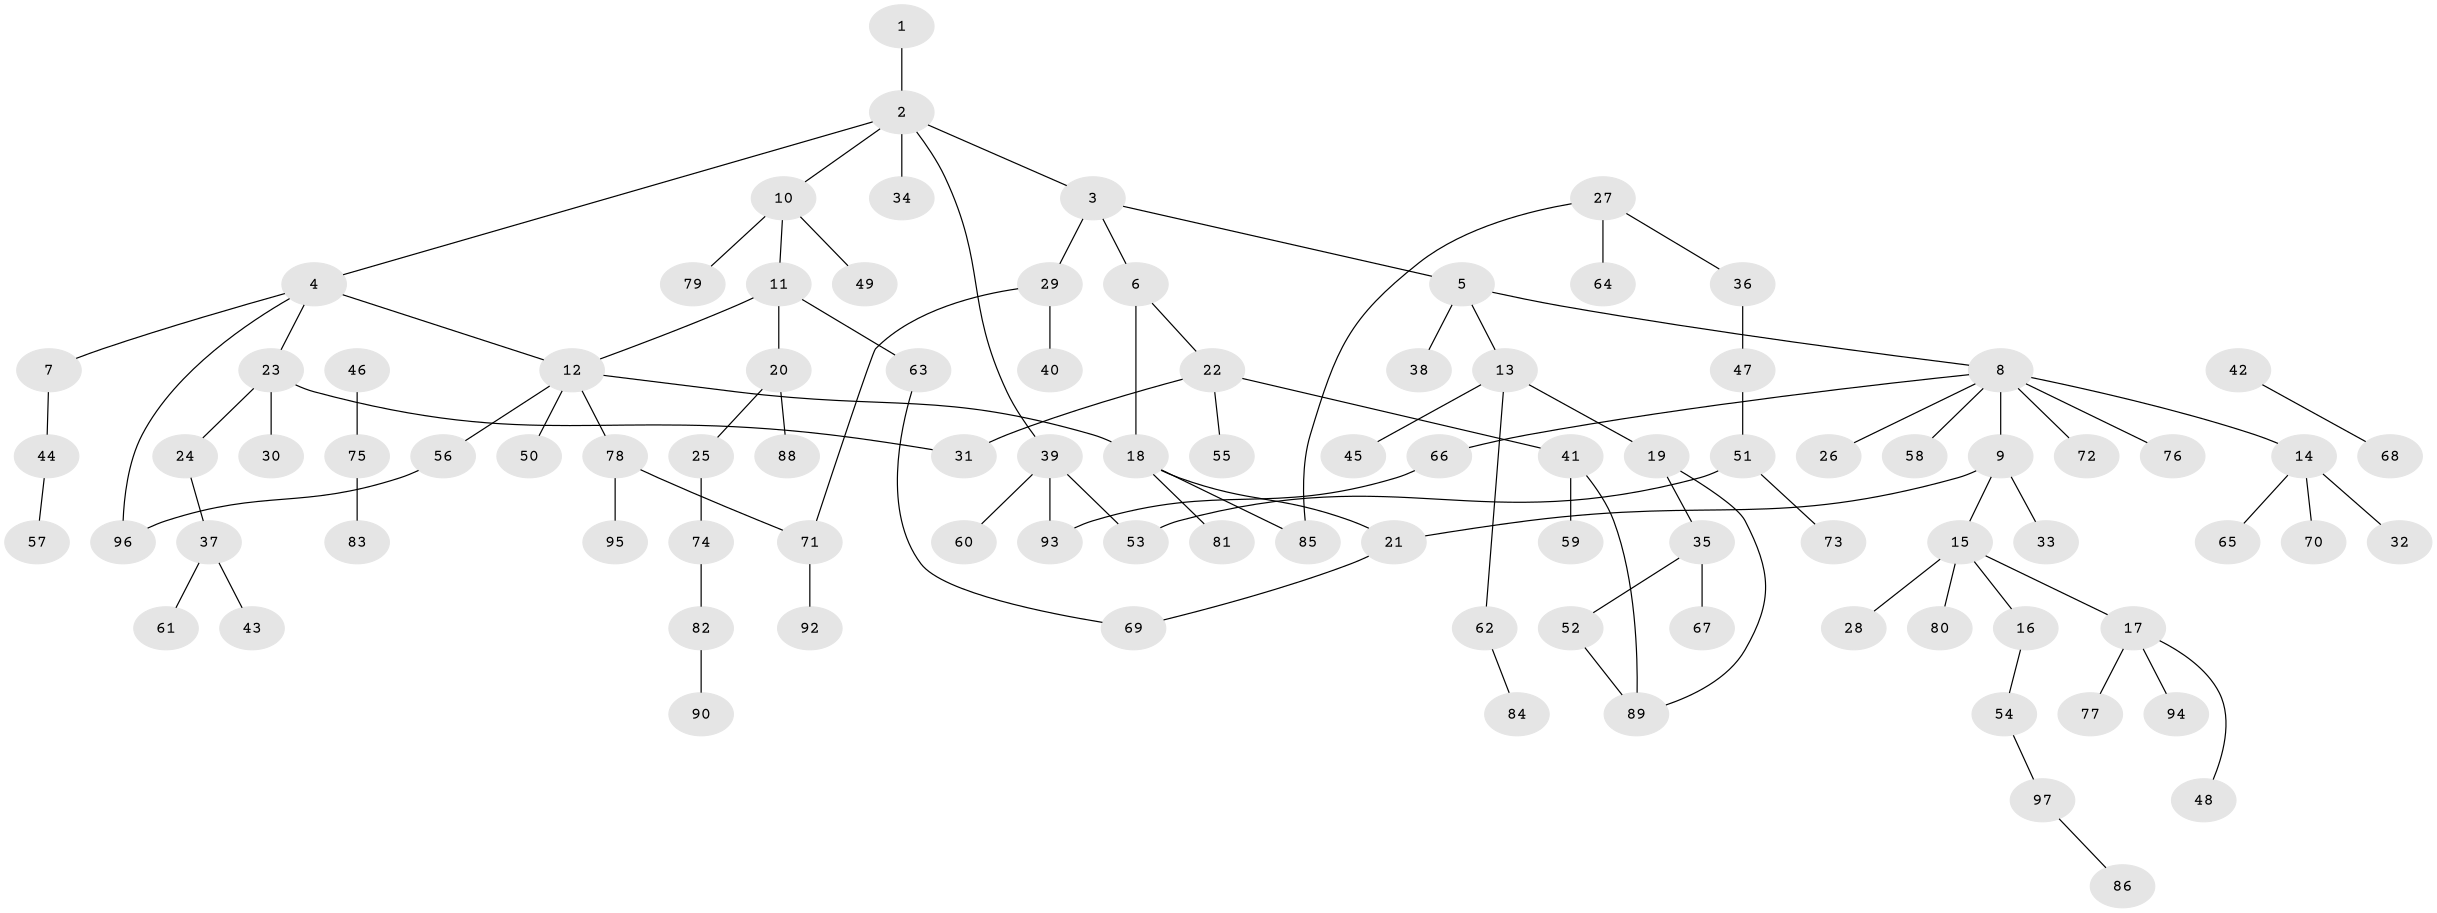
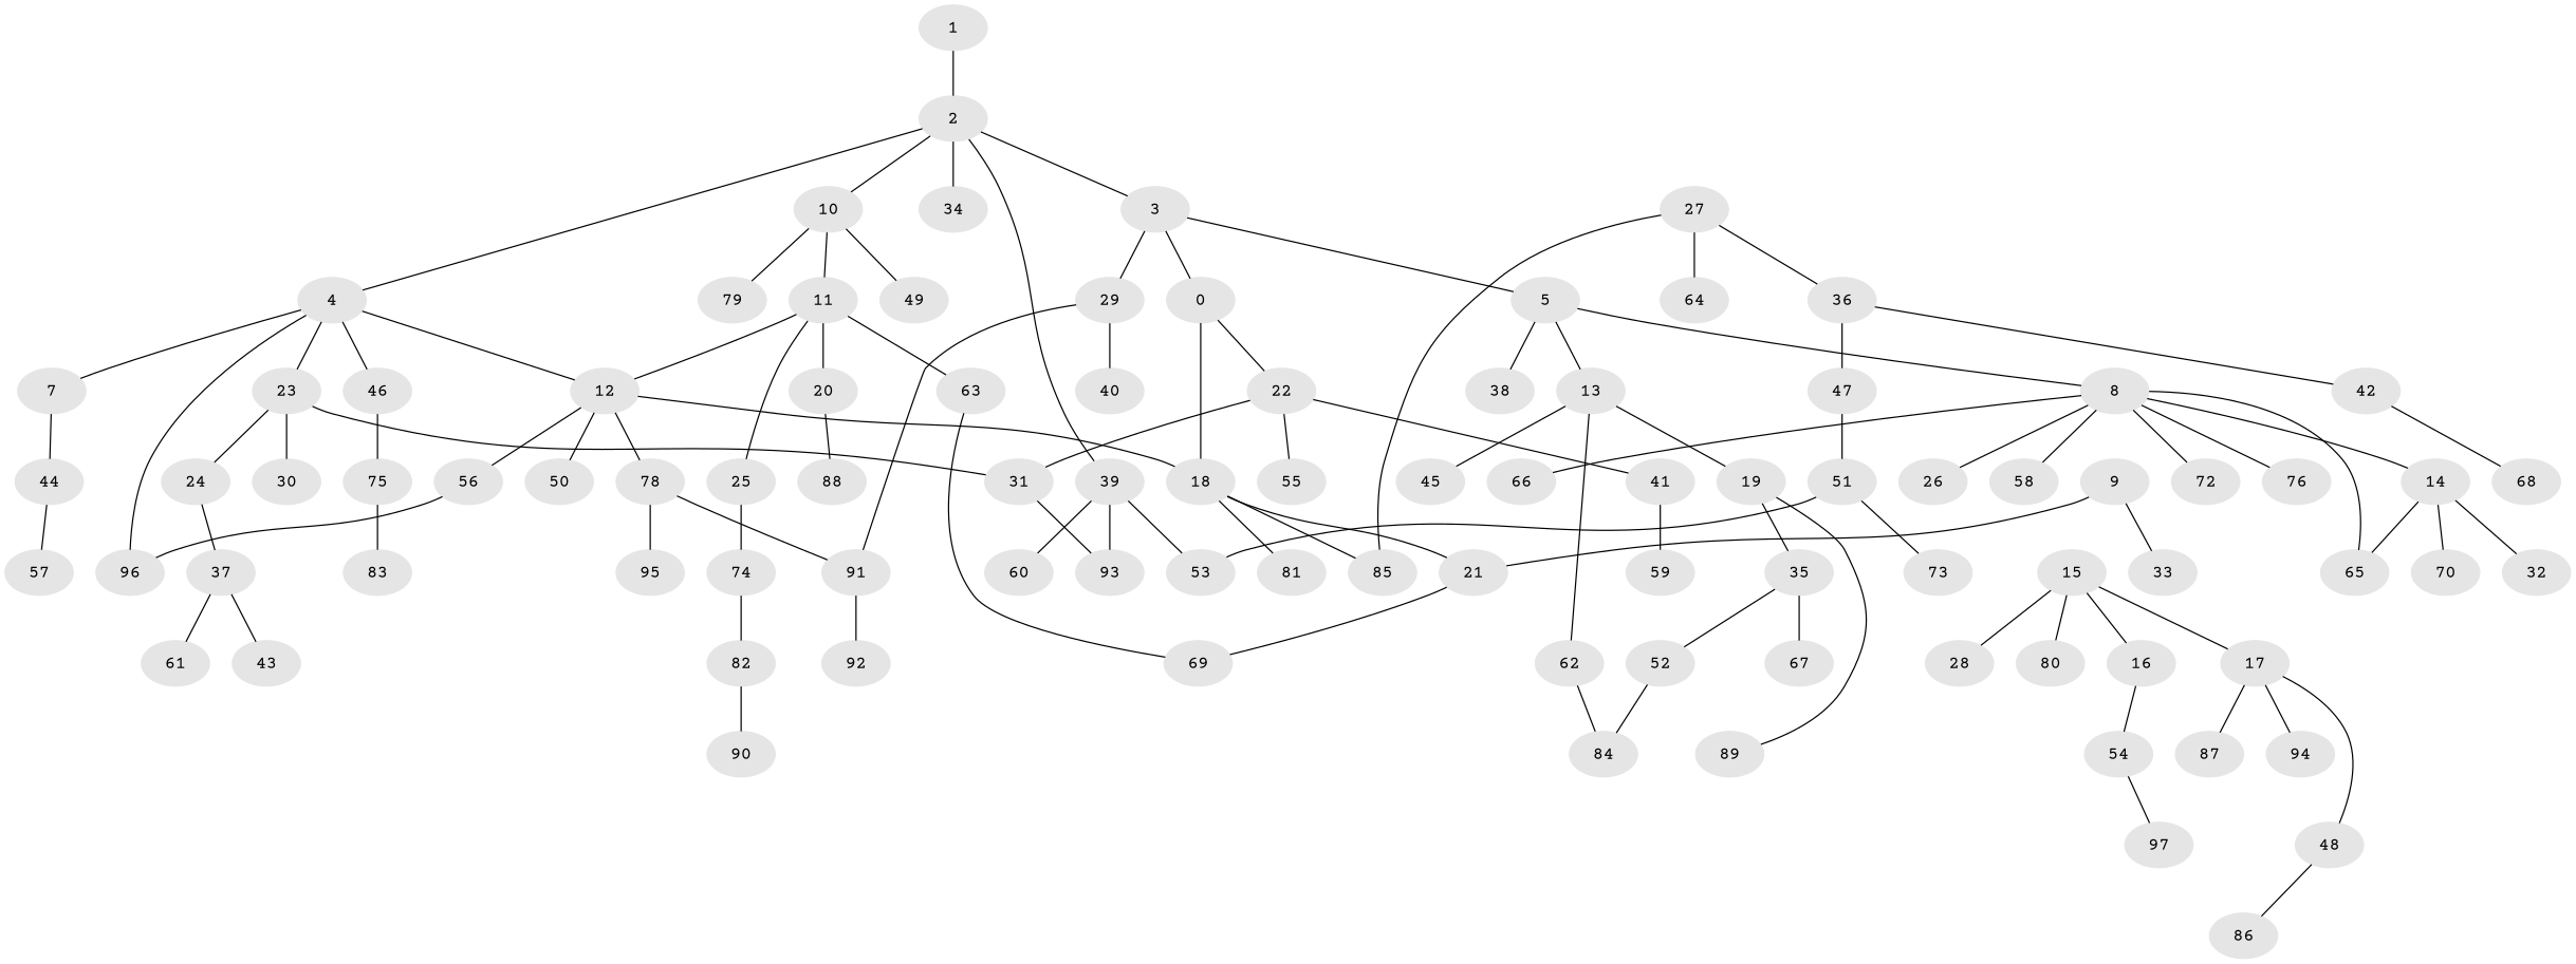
  graph {
    fontname="Courier Prime"
    node [color=gray90 fontname="Courier Prime" style=filled]
    edge [fontname="Courier Prime"]
    1
    2
    3
    4
    10
    34
    39
    5
-   6
+   6 [label=0]
    29
    7
    12
    23
    46
    96
    11
    49
    79
    53
    60
    93
    8
    13
    38
    18
    22
    40
-   91 [label=71]
+   91
    44
    50
    56
    78
    31
    24
    30
    75
    9
    14
    26
    58
    66
    72
    76
    19
    45
    62
    21
    81
    85
    41
    55
    57
    15
    33
    32
    65
    70
    16
    17
    28
    80
    69
    20
    63
    25
    88
    95
    35
    89
    84
    54
    48
-   87 [label=77]
+   87
    94
    n75 [label=97]
    52
    67
    74
    27
    36
    64
    59
    37
    43
    61
    82
    42
    47
    92
    68
    51
    83
    73
    86
    90
    1 -- 2
    2 -- 3
    2 -- 4
    2 -- 10
    2 -- 34
    2 -- 39
    3 -- 5
    3 -- 6
    3 -- 29
    4 -- 7
    4 -- 12
    4 -- 23
+   4 -- 46
    4 -- 96
    10 -- 11
    10 -- 49
    10 -- 79
    39 -- 53
    39 -- 60
    39 -- 93
    5 -- 8
    5 -- 13
    5 -- 38
    6 -- 18
    6 -- 22
    29 -- 40
    29 -- 91
    7 -- 44
    12 -- 18
    12 -- 50
    12 -- 56
    12 -- 78
    23 -- 31
    23 -- 24
    23 -- 30
    46 -- 75
    11 -- 12
    11 -- 20
    11 -- 63
-   8 -- 9
+   8 -- 65
    8 -- 14
    8 -- 26
    8 -- 58
    8 -- 66
    8 -- 72
    8 -- 76
    13 -- 19
    13 -- 45
    13 -- 62
    18 -- 21
    18 -- 81
    18 -- 85
    22 -- 31
    22 -- 41
    22 -- 55
    91 -- 92
    44 -- 57
    56 -- 96
    78 -- 91
    78 -- 95
    24 -- 37
    75 -- 83
    9 -- 21
-   9 -- 15
    9 -- 33
    14 -- 32
    14 -- 65
    14 -- 70
-   66 -- 93
+   31 -- 93
    19 -- 35
    19 -- 89
    62 -- 84
    21 -- 69
-   41 -- 89
    41 -- 59
    15 -- 16
    15 -- 17
    15 -- 28
    15 -- 80
    16 -- 54
    17 -- 48
    17 -- 87
    17 -- 94
-   20 -- 25
+   11 -- 25
    20 -- 88
    63 -- 69
    25 -- 74
    35 -- 52
    35 -- 67
    54 -- n75
-   n75 -- 86
-   52 -- 89
+   48 -- 86
+   52 -- 84
    74 -- 82
    27 -- 85
    27 -- 36
    27 -- 64
+   36 -- 42
    36 -- 47
    37 -- 43
    37 -- 61
    82 -- 90
    42 -- 68
    47 -- 51
    51 -- 53
    51 -- 73
  }
